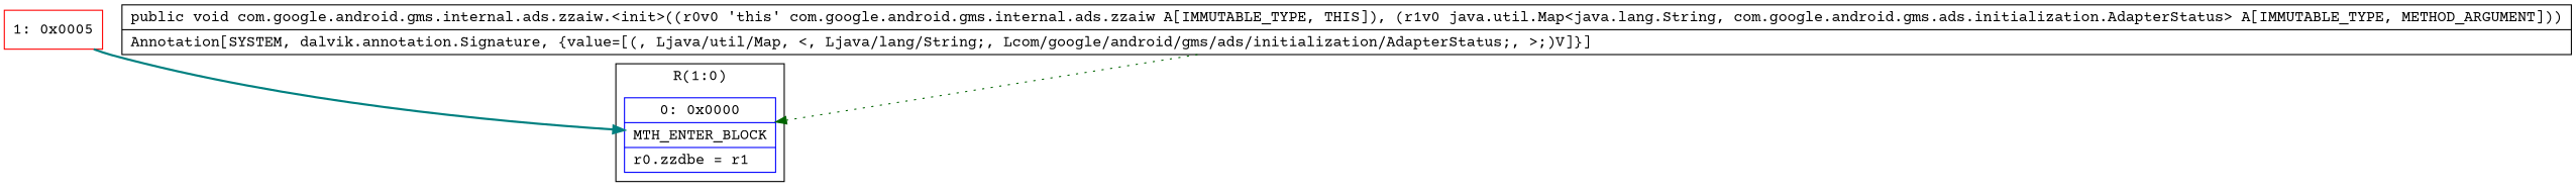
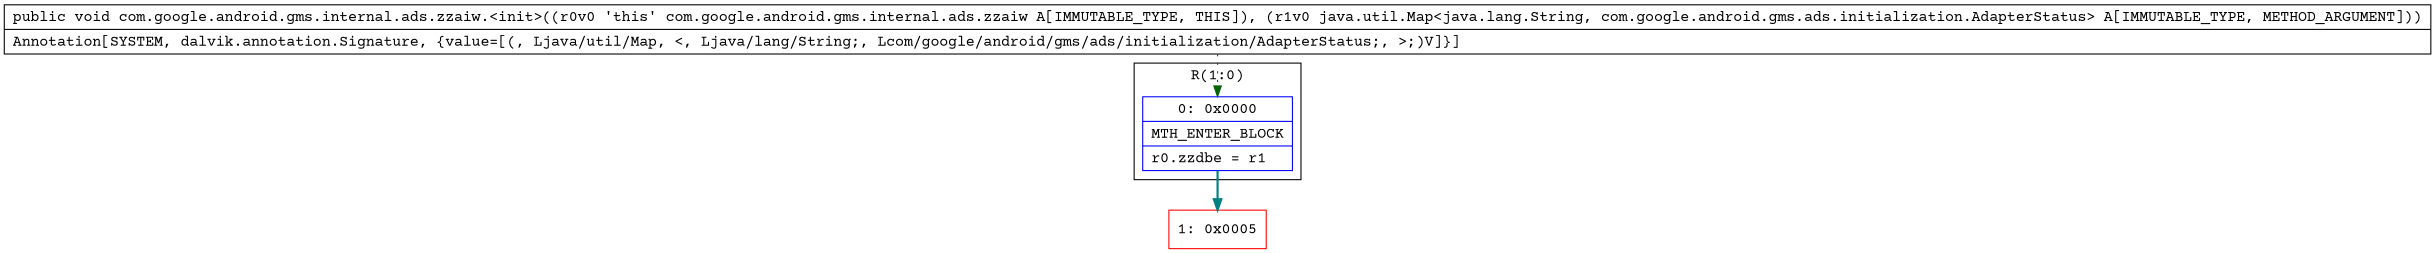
  digraph {
    fontname="Courier Prime"
    node [shape=record fontname="Courier Prime"]
    edge [fontname="Courier Prime"]
    n1 [color=blue label="{0\:\ 0x0000|MTH_ENTER_BLOCK\l|r0.zzdbe = r1\l}"]
    n2 [color=red label="{1\:\ 0x0005}"]
    n3 [label="{public void com.google.android.gms.internal.ads.zzaiw.\<init\>((r0v0 'this' com.google.android.gms.internal.ads.zzaiw A[IMMUTABLE_TYPE, THIS]), (r1v0 java.util.Map\<java.lang.String, com.google.android.gms.ads.initialization.AdapterStatus\> A[IMMUTABLE_TYPE, METHOD_ARGUMENT]))  | Annotation[SYSTEM, dalvik.annotation.Signature, \{value=[(, Ljava\/util\/Map, \<, Ljava\/lang\/String;, Lcom\/google\/android\/gms\/ads\/initialization\/AdapterStatus;, \>;)V]\}]\l}"]
    subgraph cluster_1 {
      label="R(1:0)"
      n1
    }
-   n2 -> n1 [color=teal style=bold]
+   n1 -> n2 [color=teal style=bold]
    n3 -> n1 [color=darkgreen style=dotted]
  }
